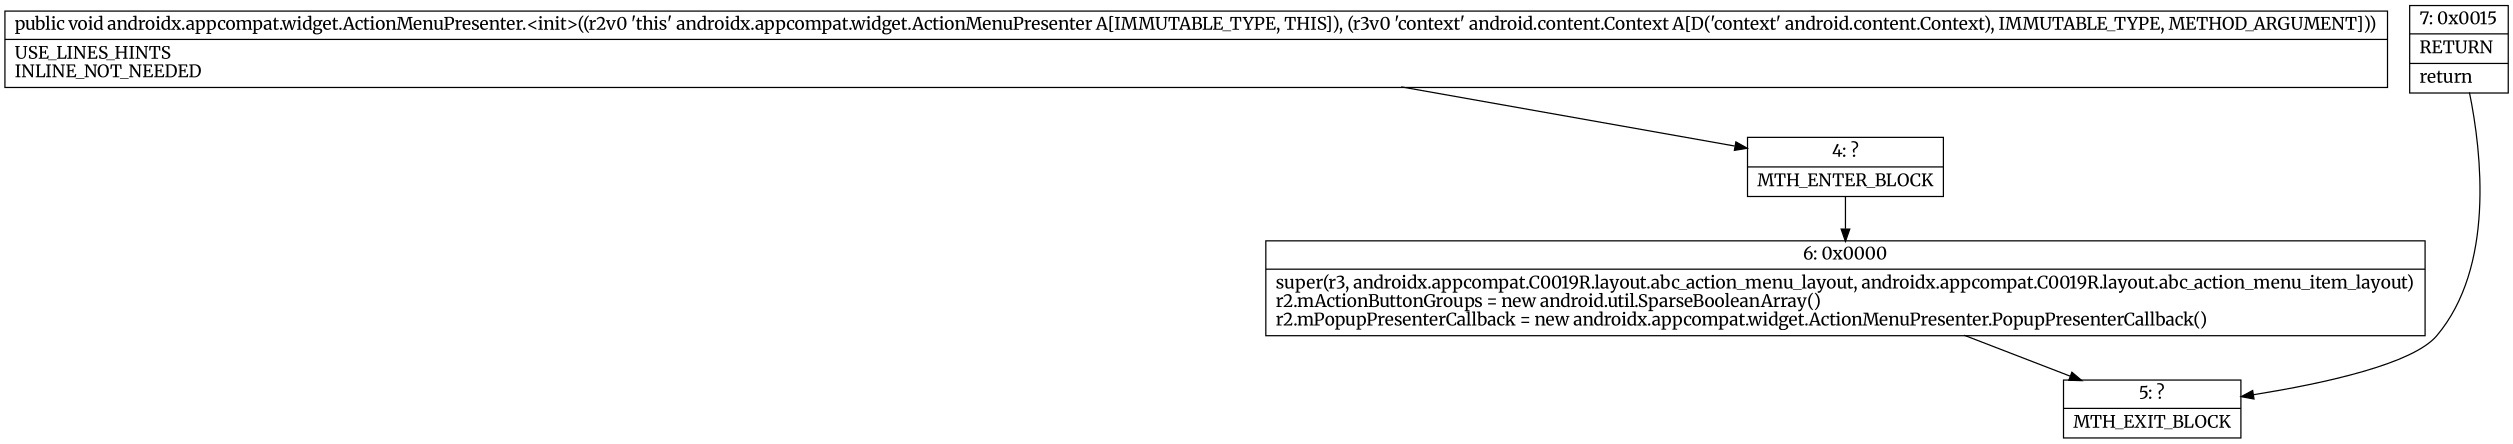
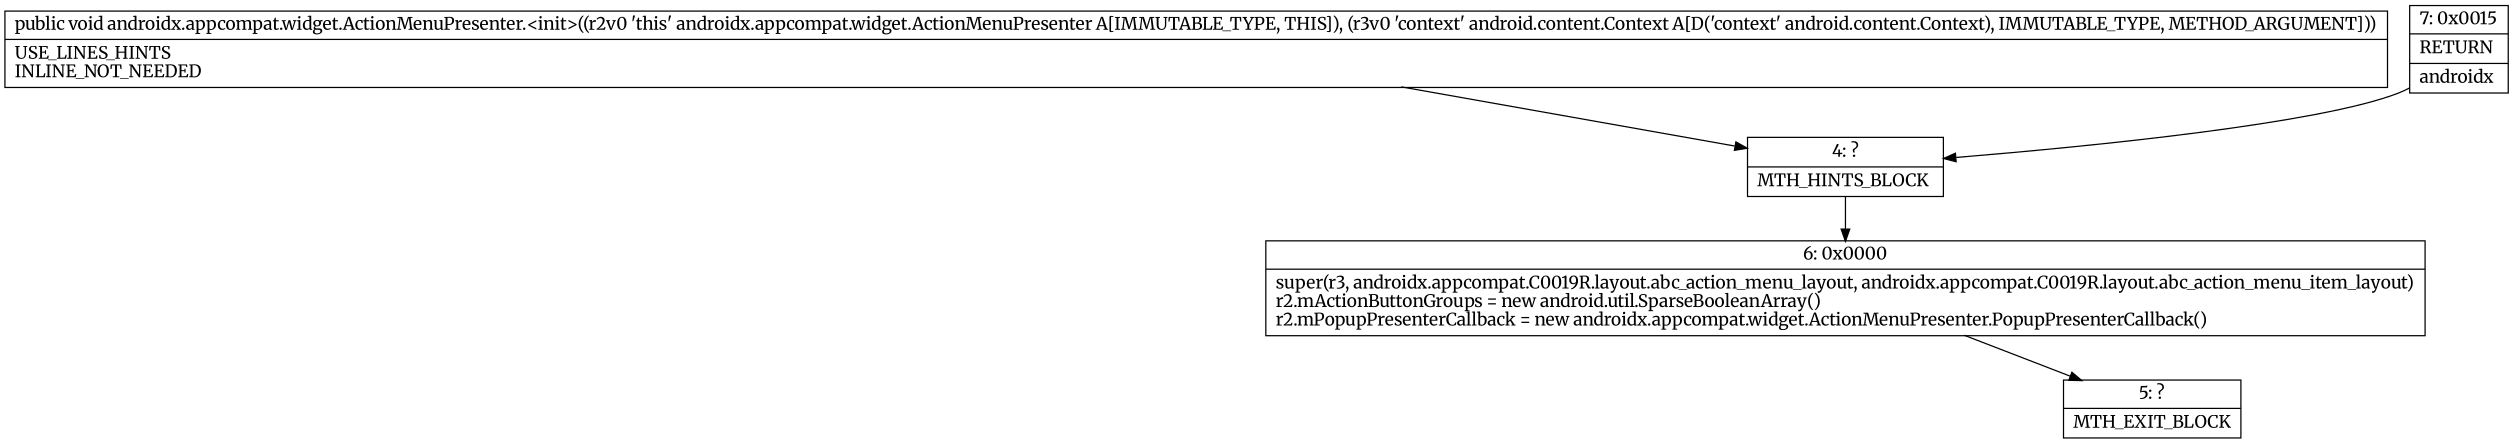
  digraph {
    fontname=Merriweather
    node [fontname=Merriweather shape=record]
    edge [fontname=Merriweather]
-   n1 [label="{4\:\ ?|MTH_ENTER_BLOCK\l}"]
+   n1 [label="{4\:\ ?|MTH_HINTS_BLOCK\l}"]
    n2 [label="{6\:\ 0x0000|super(r3, androidx.appcompat.C0019R.layout.abc_action_menu_layout, androidx.appcompat.C0019R.layout.abc_action_menu_item_layout)\lr2.mActionButtonGroups = new android.util.SparseBooleanArray()\lr2.mPopupPresenterCallback = new androidx.appcompat.widget.ActionMenuPresenter.PopupPresenterCallback()\l}"]
    n3 [label="{5\:\ ?|MTH_EXIT_BLOCK\l}"]
-   n4 [label="{7\:\ 0x0015|RETURN\l|return\l}"]
+   n4 [label="{7\:\ 0x0015|RETURN\l|androidx\l}"]
    n5 [label="{public void androidx.appcompat.widget.ActionMenuPresenter.\<init\>((r2v0 'this' androidx.appcompat.widget.ActionMenuPresenter A[IMMUTABLE_TYPE, THIS]), (r3v0 'context' android.content.Context A[D('context' android.content.Context), IMMUTABLE_TYPE, METHOD_ARGUMENT]))  | USE_LINES_HINTS\lINLINE_NOT_NEEDED\l}"]
    n1 -> n2
    n2 -> n3
-   n4 -> n3
+   n4 -> n1
    n5 -> n1
  }
